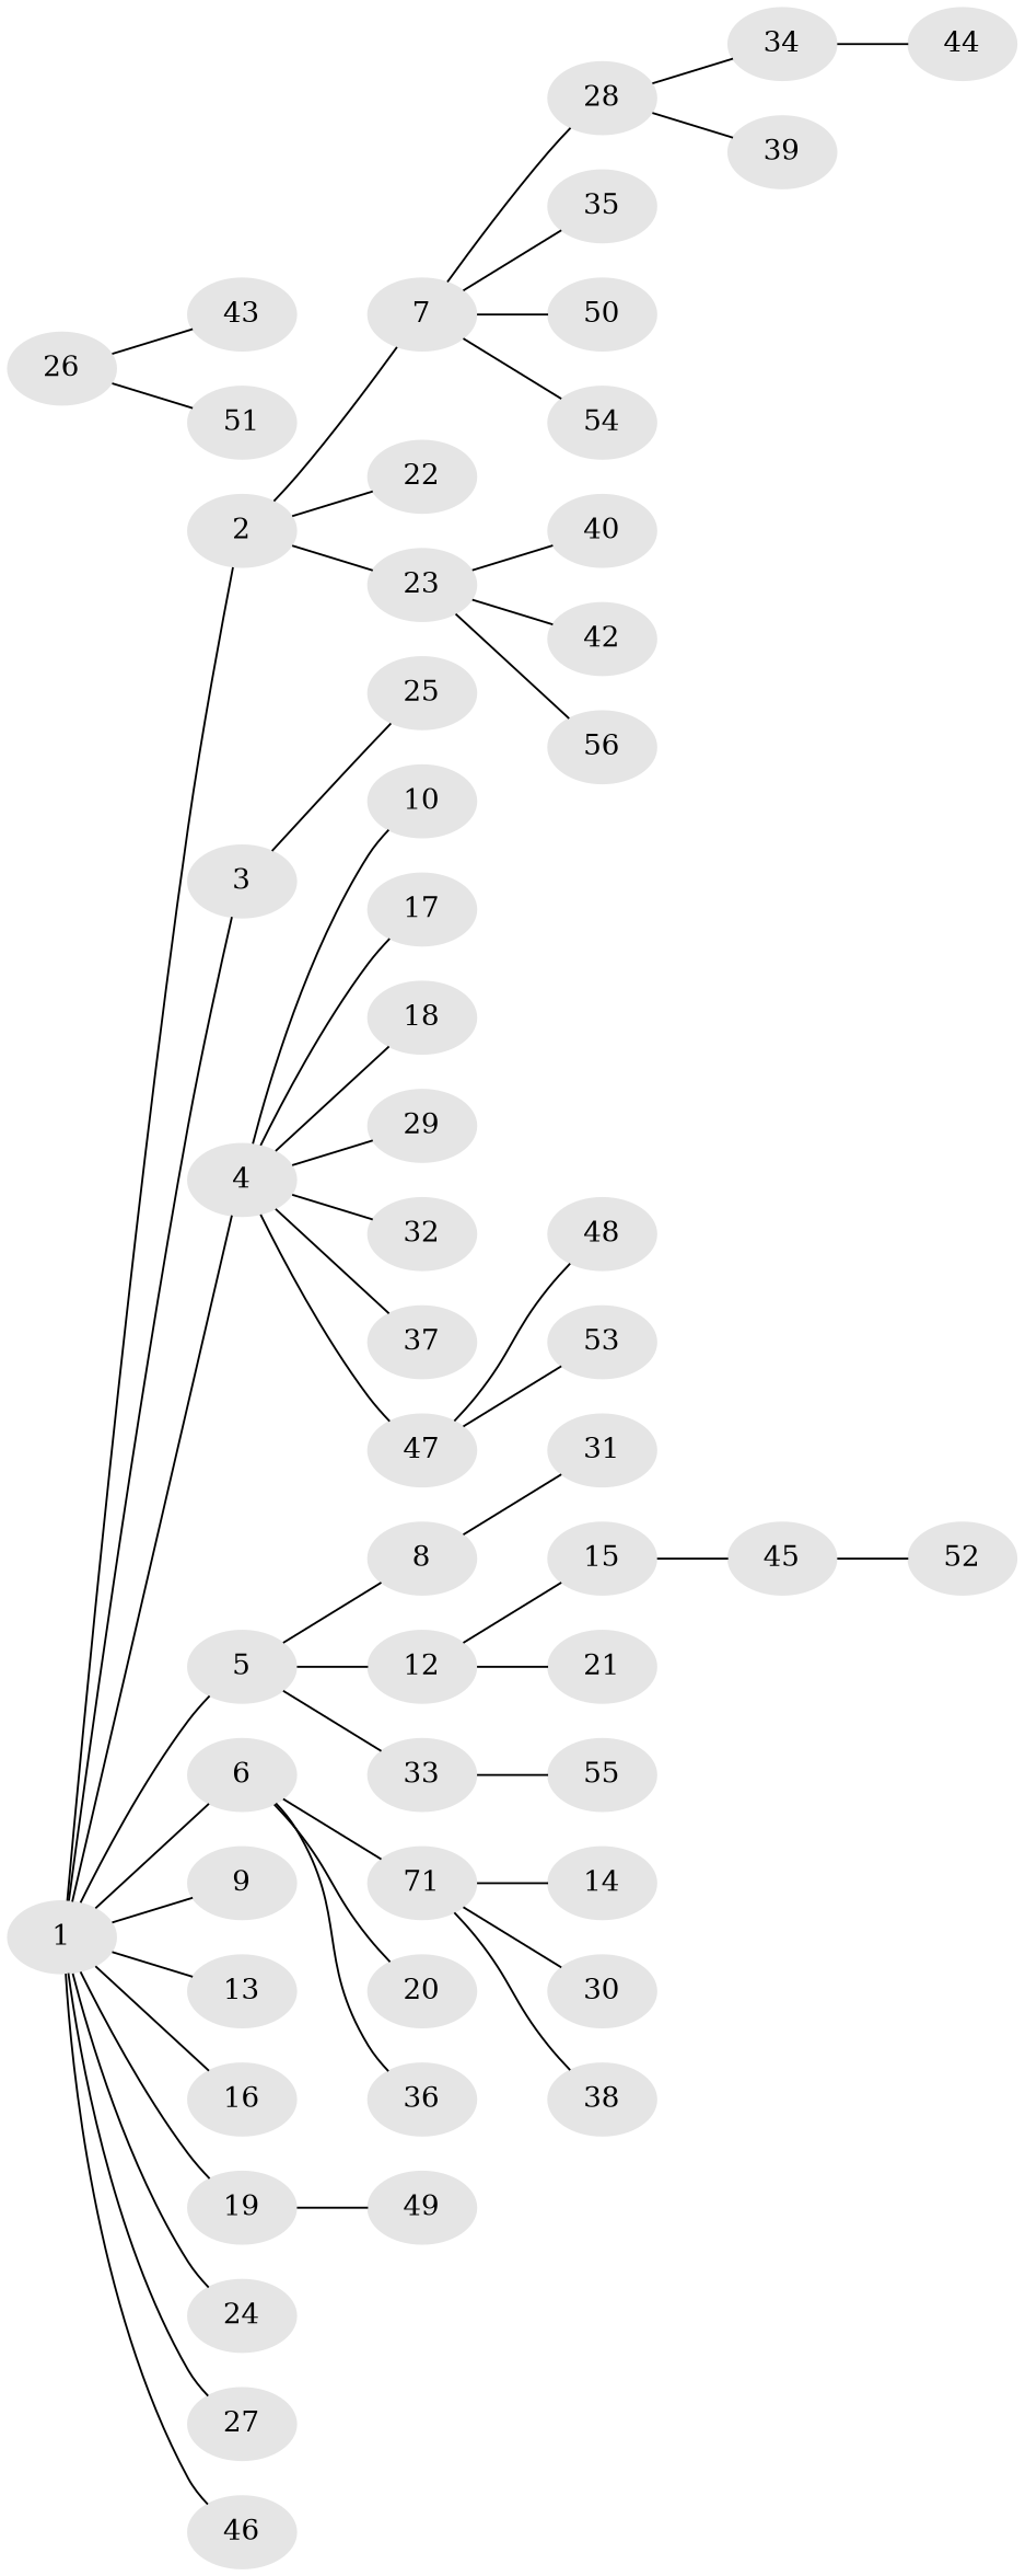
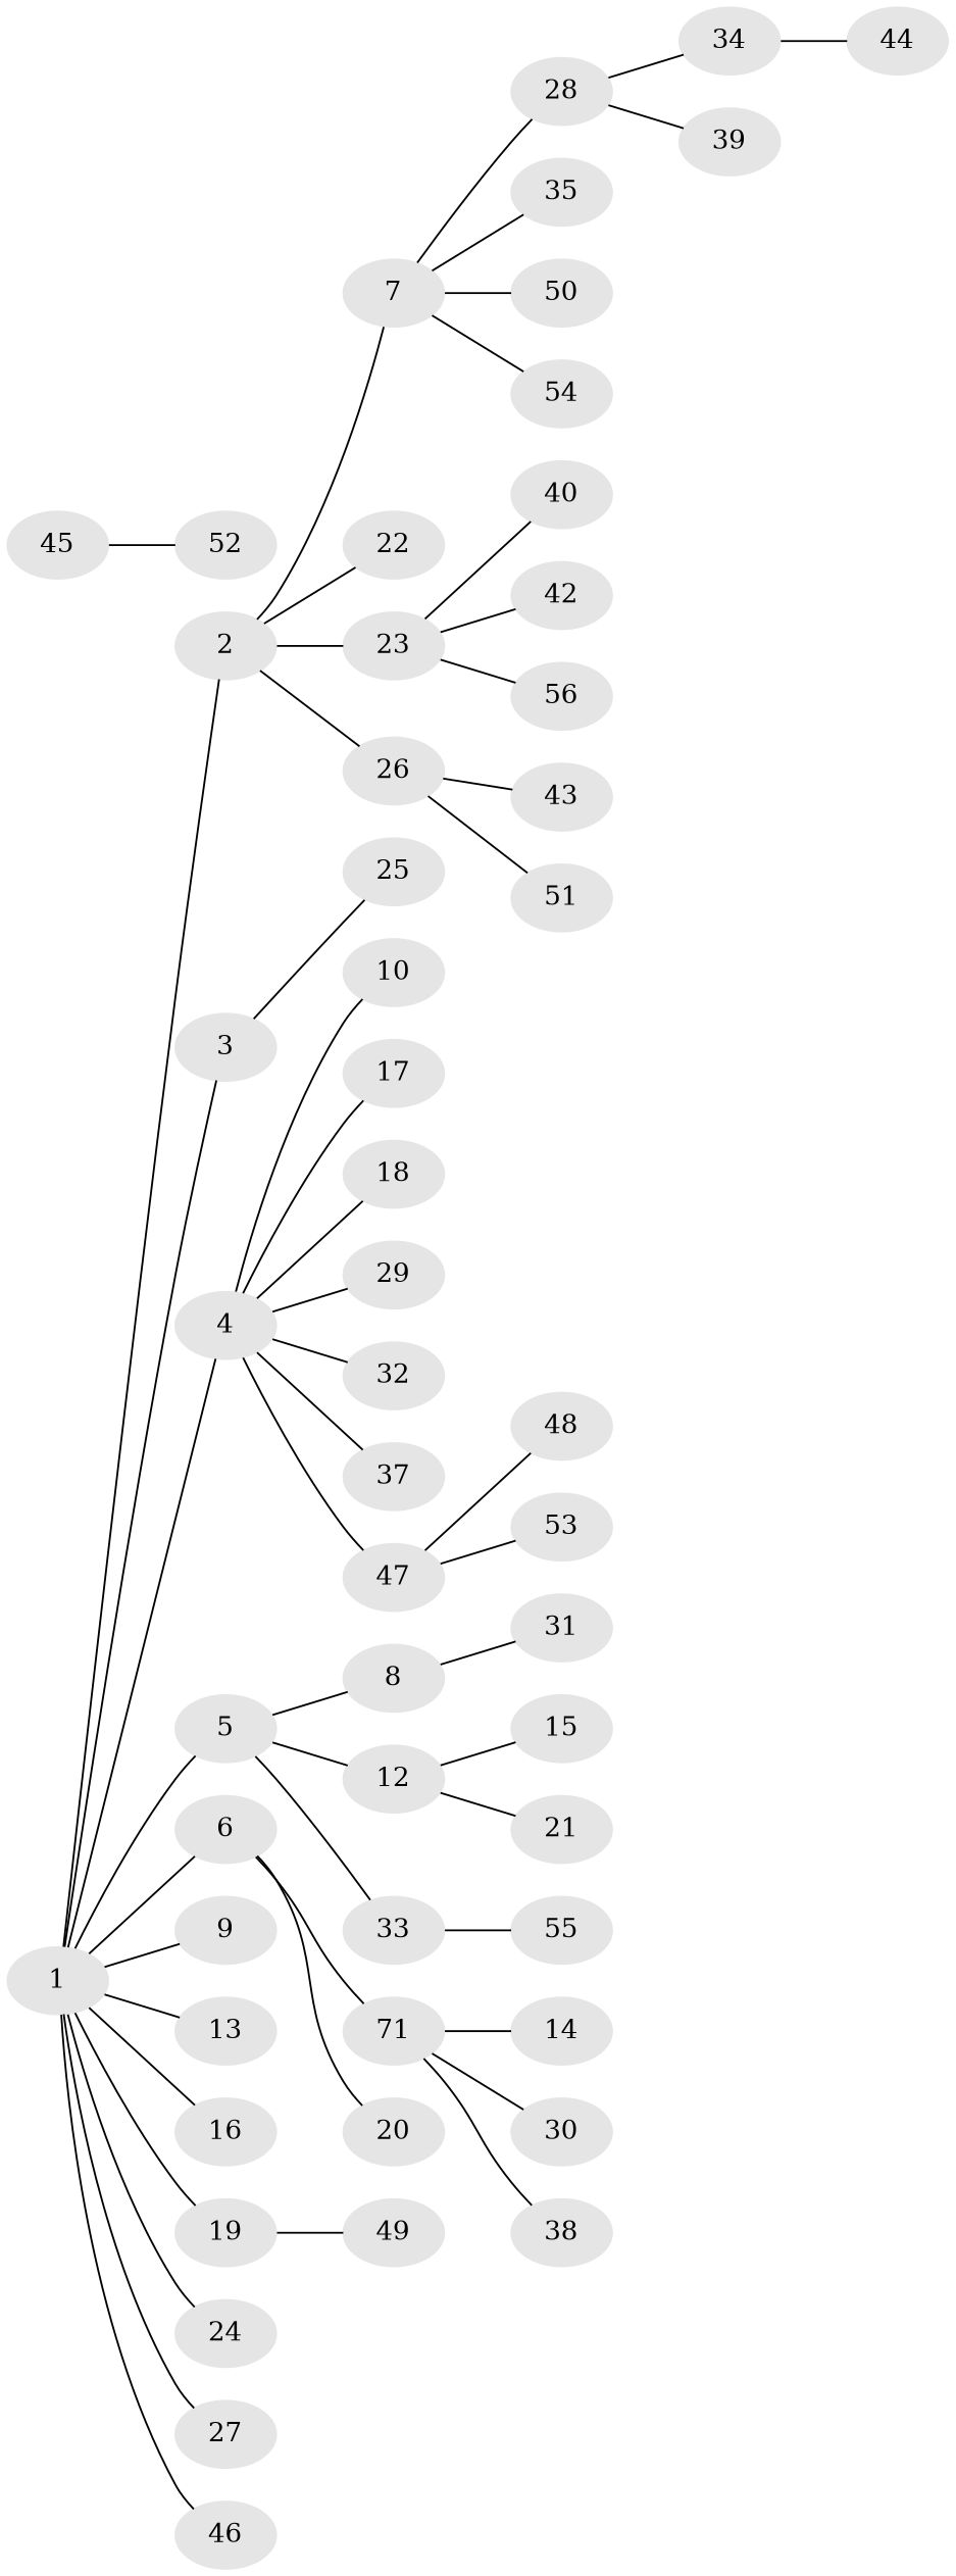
  graph {
    rankdir=LR
    node [color=gray90 style=filled]
    1
    2
    3
    4
    5
    6
    9
    13
    16
    19
    24
    27
    46
    7
    22
    23
    26
    25
    10
    17
    18
    29
    32
    37
    47
    8
    12
    33
    n29 [label=71]
    20
-   36
    49
    28
    35
    50
    54
    40
    42
    56
    43
    51
    48
    53
    31
    15
    21
    55
    14
    30
    38
    34
    39
    45
    52
    44
    1 -- 2
    1 -- 3
    1 -- 4
    1 -- 5
    1 -- 6
    1 -- 9
    1 -- 13
    1 -- 16
    1 -- 19
    1 -- 24
    1 -- 27
    1 -- 46
    2 -- 7
    2 -- 22
    2 -- 23
+   2 -- 26
    3 -- 25
    4 -- 10
    4 -- 17
    4 -- 18
    4 -- 29
    4 -- 32
    4 -- 37
    4 -- 47
    5 -- 8
    5 -- 12
    5 -- 33
    6 -- n29
    6 -- 20
-   6 -- 36
    19 -- 49
    7 -- 28
    7 -- 35
    7 -- 50
    7 -- 54
    23 -- 40
    23 -- 42
    23 -- 56
    26 -- 43
    26 -- 51
    47 -- 48
    47 -- 53
    8 -- 31
    12 -- 15
    12 -- 21
    33 -- 55
    n29 -- 14
    n29 -- 30
    n29 -- 38
    28 -- 34
    28 -- 39
-   15 -- 45
    34 -- 44
    45 -- 52
  }
